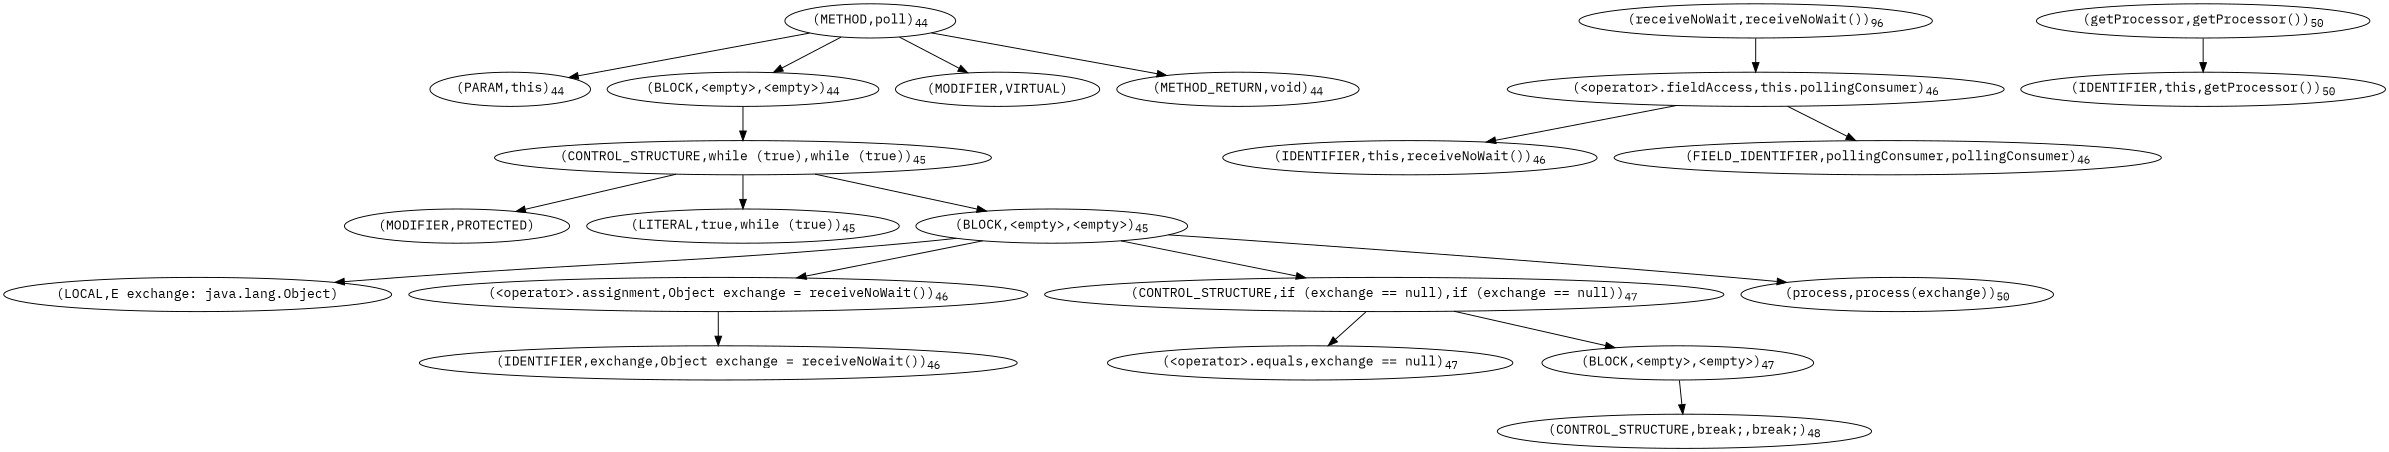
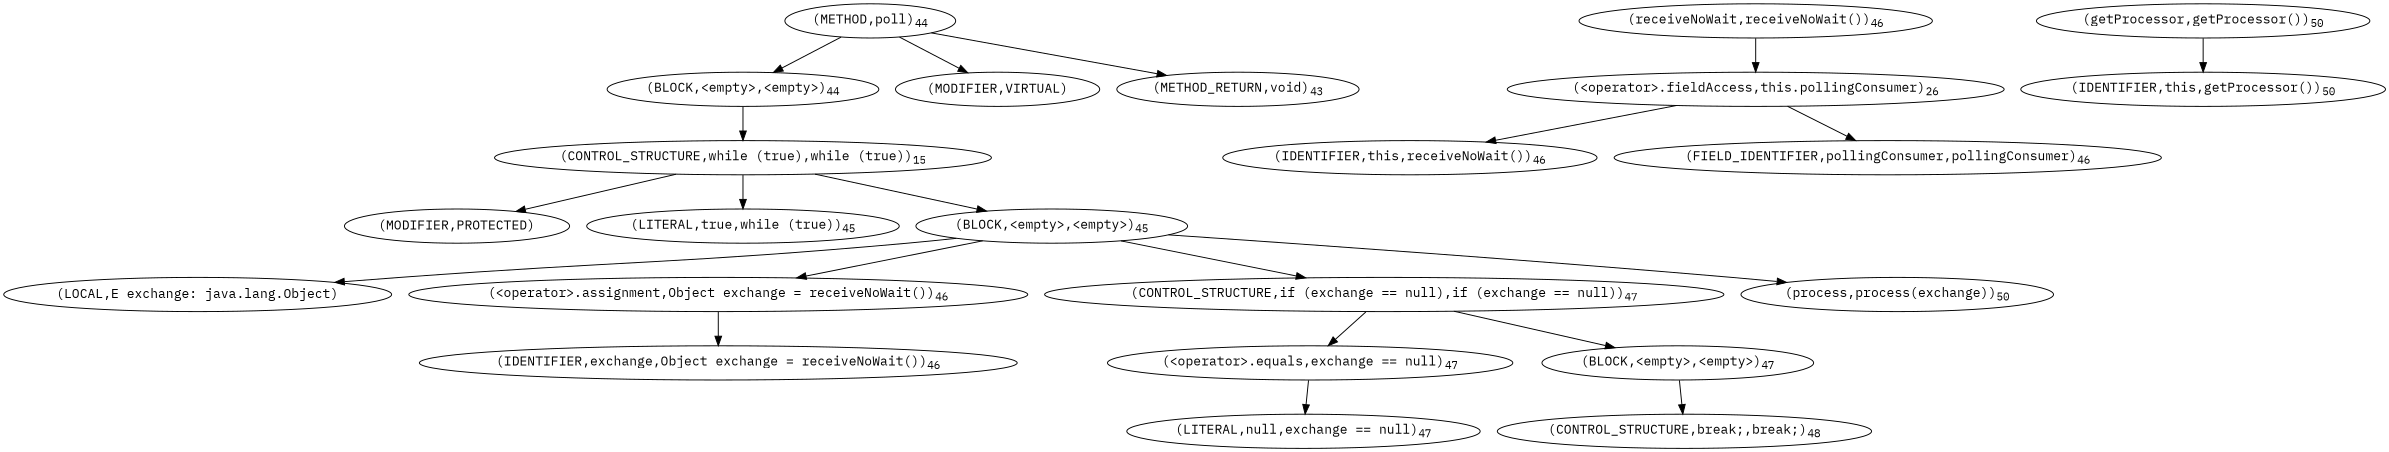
  digraph {
    fontname="IBM Plex Mono"
    node [fontname="IBM Plex Mono"]
    edge [fontname="IBM Plex Mono"]
    n1 [label=<(METHOD,poll)<SUB>44</SUB>>]
-   n2 [label=<(PARAM,this)<SUB>44</SUB>>]
    n3 [label=<(BLOCK,&lt;empty&gt;,&lt;empty&gt;)<SUB>44</SUB>>]
    n4 [label=<(MODIFIER,VIRTUAL)>]
-   n5 [label=<(METHOD_RETURN,void)<SUB>44</SUB>>]
-   n6 [label=<(CONTROL_STRUCTURE,while (true),while (true))<SUB>45</SUB>>]
+   n5 [label=<(METHOD_RETURN,void)<SUB>43</SUB>>]
+   n6 [label=<(CONTROL_STRUCTURE,while (true),while (true))<SUB>15</SUB>>]
    n7 [label=<(MODIFIER,PROTECTED)>]
    n8 [label=<(LITERAL,true,while (true))<SUB>45</SUB>>]
    n9 [label=<(BLOCK,&lt;empty&gt;,&lt;empty&gt;)<SUB>45</SUB>>]
    n10 [label=<(LOCAL,E exchange: java.lang.Object)>]
    n11 [label=<(&lt;operator&gt;.assignment,Object exchange = receiveNoWait())<SUB>46</SUB>>]
    n12 [label=<(CONTROL_STRUCTURE,if (exchange == null),if (exchange == null))<SUB>47</SUB>>]
    n13 [label=<(process,process(exchange))<SUB>50</SUB>>]
    n14 [label=<(IDENTIFIER,exchange,Object exchange = receiveNoWait())<SUB>46</SUB>>]
    n15 [label=<(&lt;operator&gt;.equals,exchange == null)<SUB>47</SUB>>]
    n16 [label=<(BLOCK,&lt;empty&gt;,&lt;empty&gt;)<SUB>47</SUB>>]
-   n17 [label=<(receiveNoWait,receiveNoWait())<SUB>96</SUB>>]
-   n18 [label=<(&lt;operator&gt;.fieldAccess,this.pollingConsumer)<SUB>46</SUB>>]
+   n17 [label=<(receiveNoWait,receiveNoWait())<SUB>46</SUB>>]
+   n18 [label=<(&lt;operator&gt;.fieldAccess,this.pollingConsumer)<SUB>26</SUB>>]
    n19 [label=<(IDENTIFIER,this,receiveNoWait())<SUB>46</SUB>>]
    n20 [label=<(FIELD_IDENTIFIER,pollingConsumer,pollingConsumer)<SUB>46</SUB>>]
+   n21 [label=<(LITERAL,null,exchange == null)<SUB>47</SUB>>]
    n22 [label=<(CONTROL_STRUCTURE,break;,break;)<SUB>48</SUB>>]
    n23 [label=<(getProcessor,getProcessor())<SUB>50</SUB>>]
    n24 [label=<(IDENTIFIER,this,getProcessor())<SUB>50</SUB>>]
-   n1 -> n2
    n1 -> n3
    n1 -> n4
    n1 -> n5
    n3 -> n6
    n6 -> n7
    n6 -> n8
    n6 -> n9
    n9 -> n10
    n9 -> n11
    n9 -> n12
    n9 -> n13
    n11 -> n14
    n12 -> n15
    n12 -> n16
+   n15 -> n21
    n16 -> n22
    n17 -> n18
    n18 -> n19
    n18 -> n20
    n23 -> n24
  }
